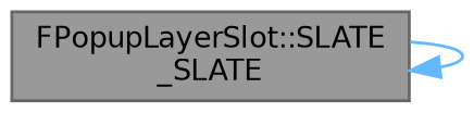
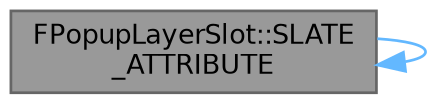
  digraph {
    rankdir=TB
-   n1 [color=gray40 fillcolor=grey60 fontcolor=black fontname=Helvetica fontsize=10 height=0.2 label="FPopupLayerSlot::SLATE\l_SLATE" shape=box style=filled width=0.4]
+   n1 [color=gray40 fillcolor=grey60 fontcolor=black fontname=Helvetica fontsize=10 height=0.2 label="FPopupLayerSlot::SLATE\l_ATTRIBUTE" shape=box style=filled width=0.4]
    n1 -> n1 [color=steelblue1 fontname=Helvetica fontsize=10 labelfontname=Helvetica labelfontsize=10 style=solid]
  }
